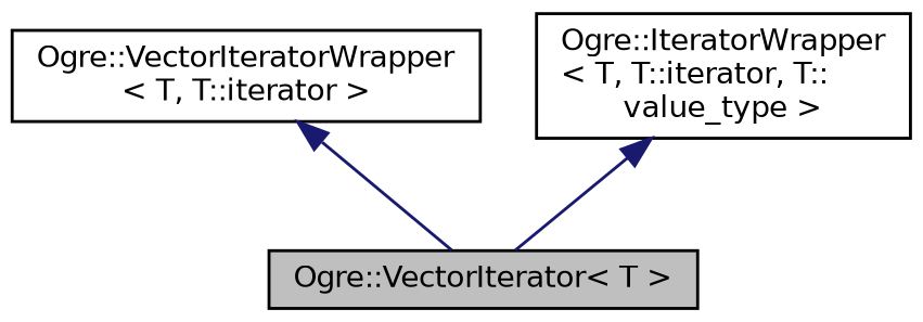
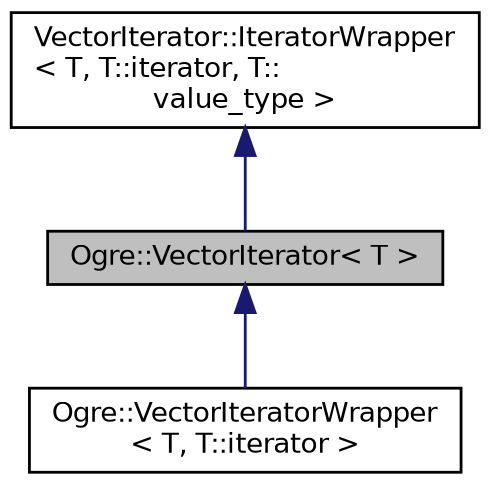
  digraph {
    node [color=black fontname=Helvetica fontsize=10 shape=record]
    edge [color=midnightblue dir=back fontname=Helvetica fontsize=10 labelfontname=Helvetica labelfontsize=10 style=solid]
    n1 [fillcolor=grey75 fontcolor=black height=0.2 label="Ogre::VectorIterator\< T \>" style=filled width=0.4]
    n2 [height=0.2 label="Ogre::VectorIteratorWrapper\l\< T, T::iterator \>" width=0.4]
-   n3 [height=0.2 label="Ogre::IteratorWrapper\l\< T, T::iterator, T::\lvalue_type \>" width=0.4]
-   n2 -> n1
+   n3 [height=0.2 label="VectorIterator::IteratorWrapper\l\< T, T::iterator, T::\lvalue_type \>" width=0.4]
+   n1 -> n2
    n3 -> n1
  }
